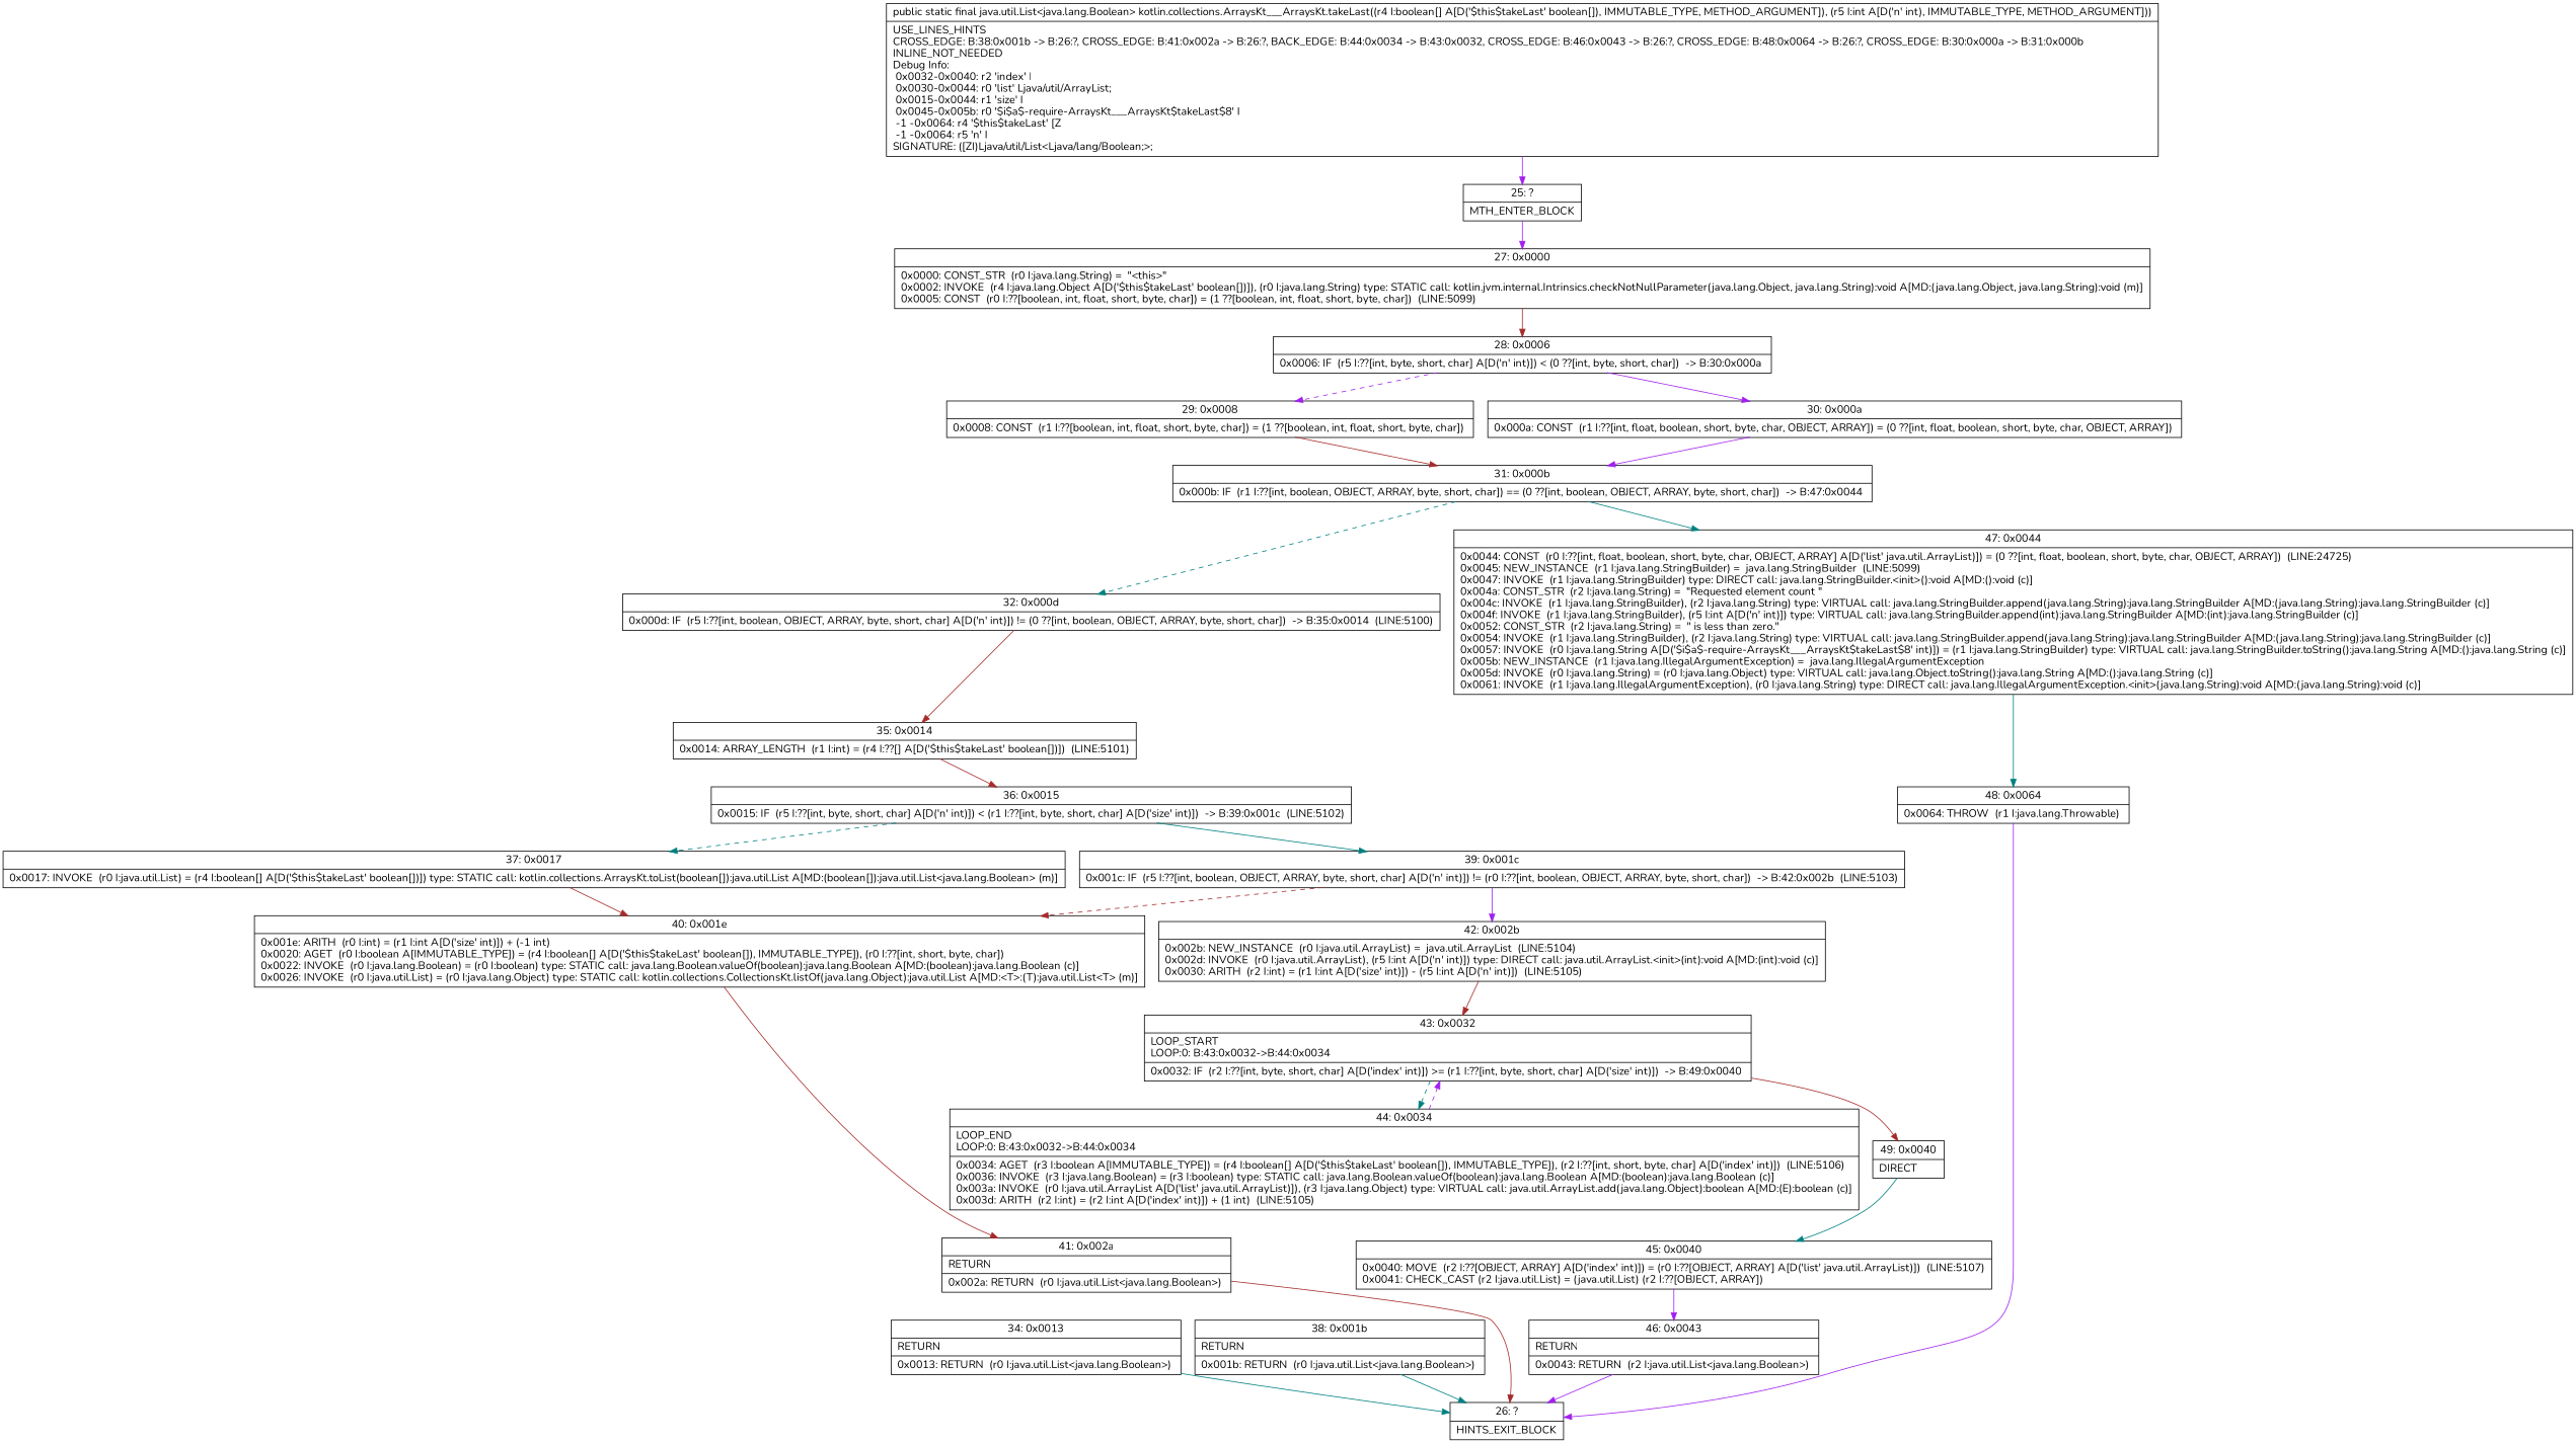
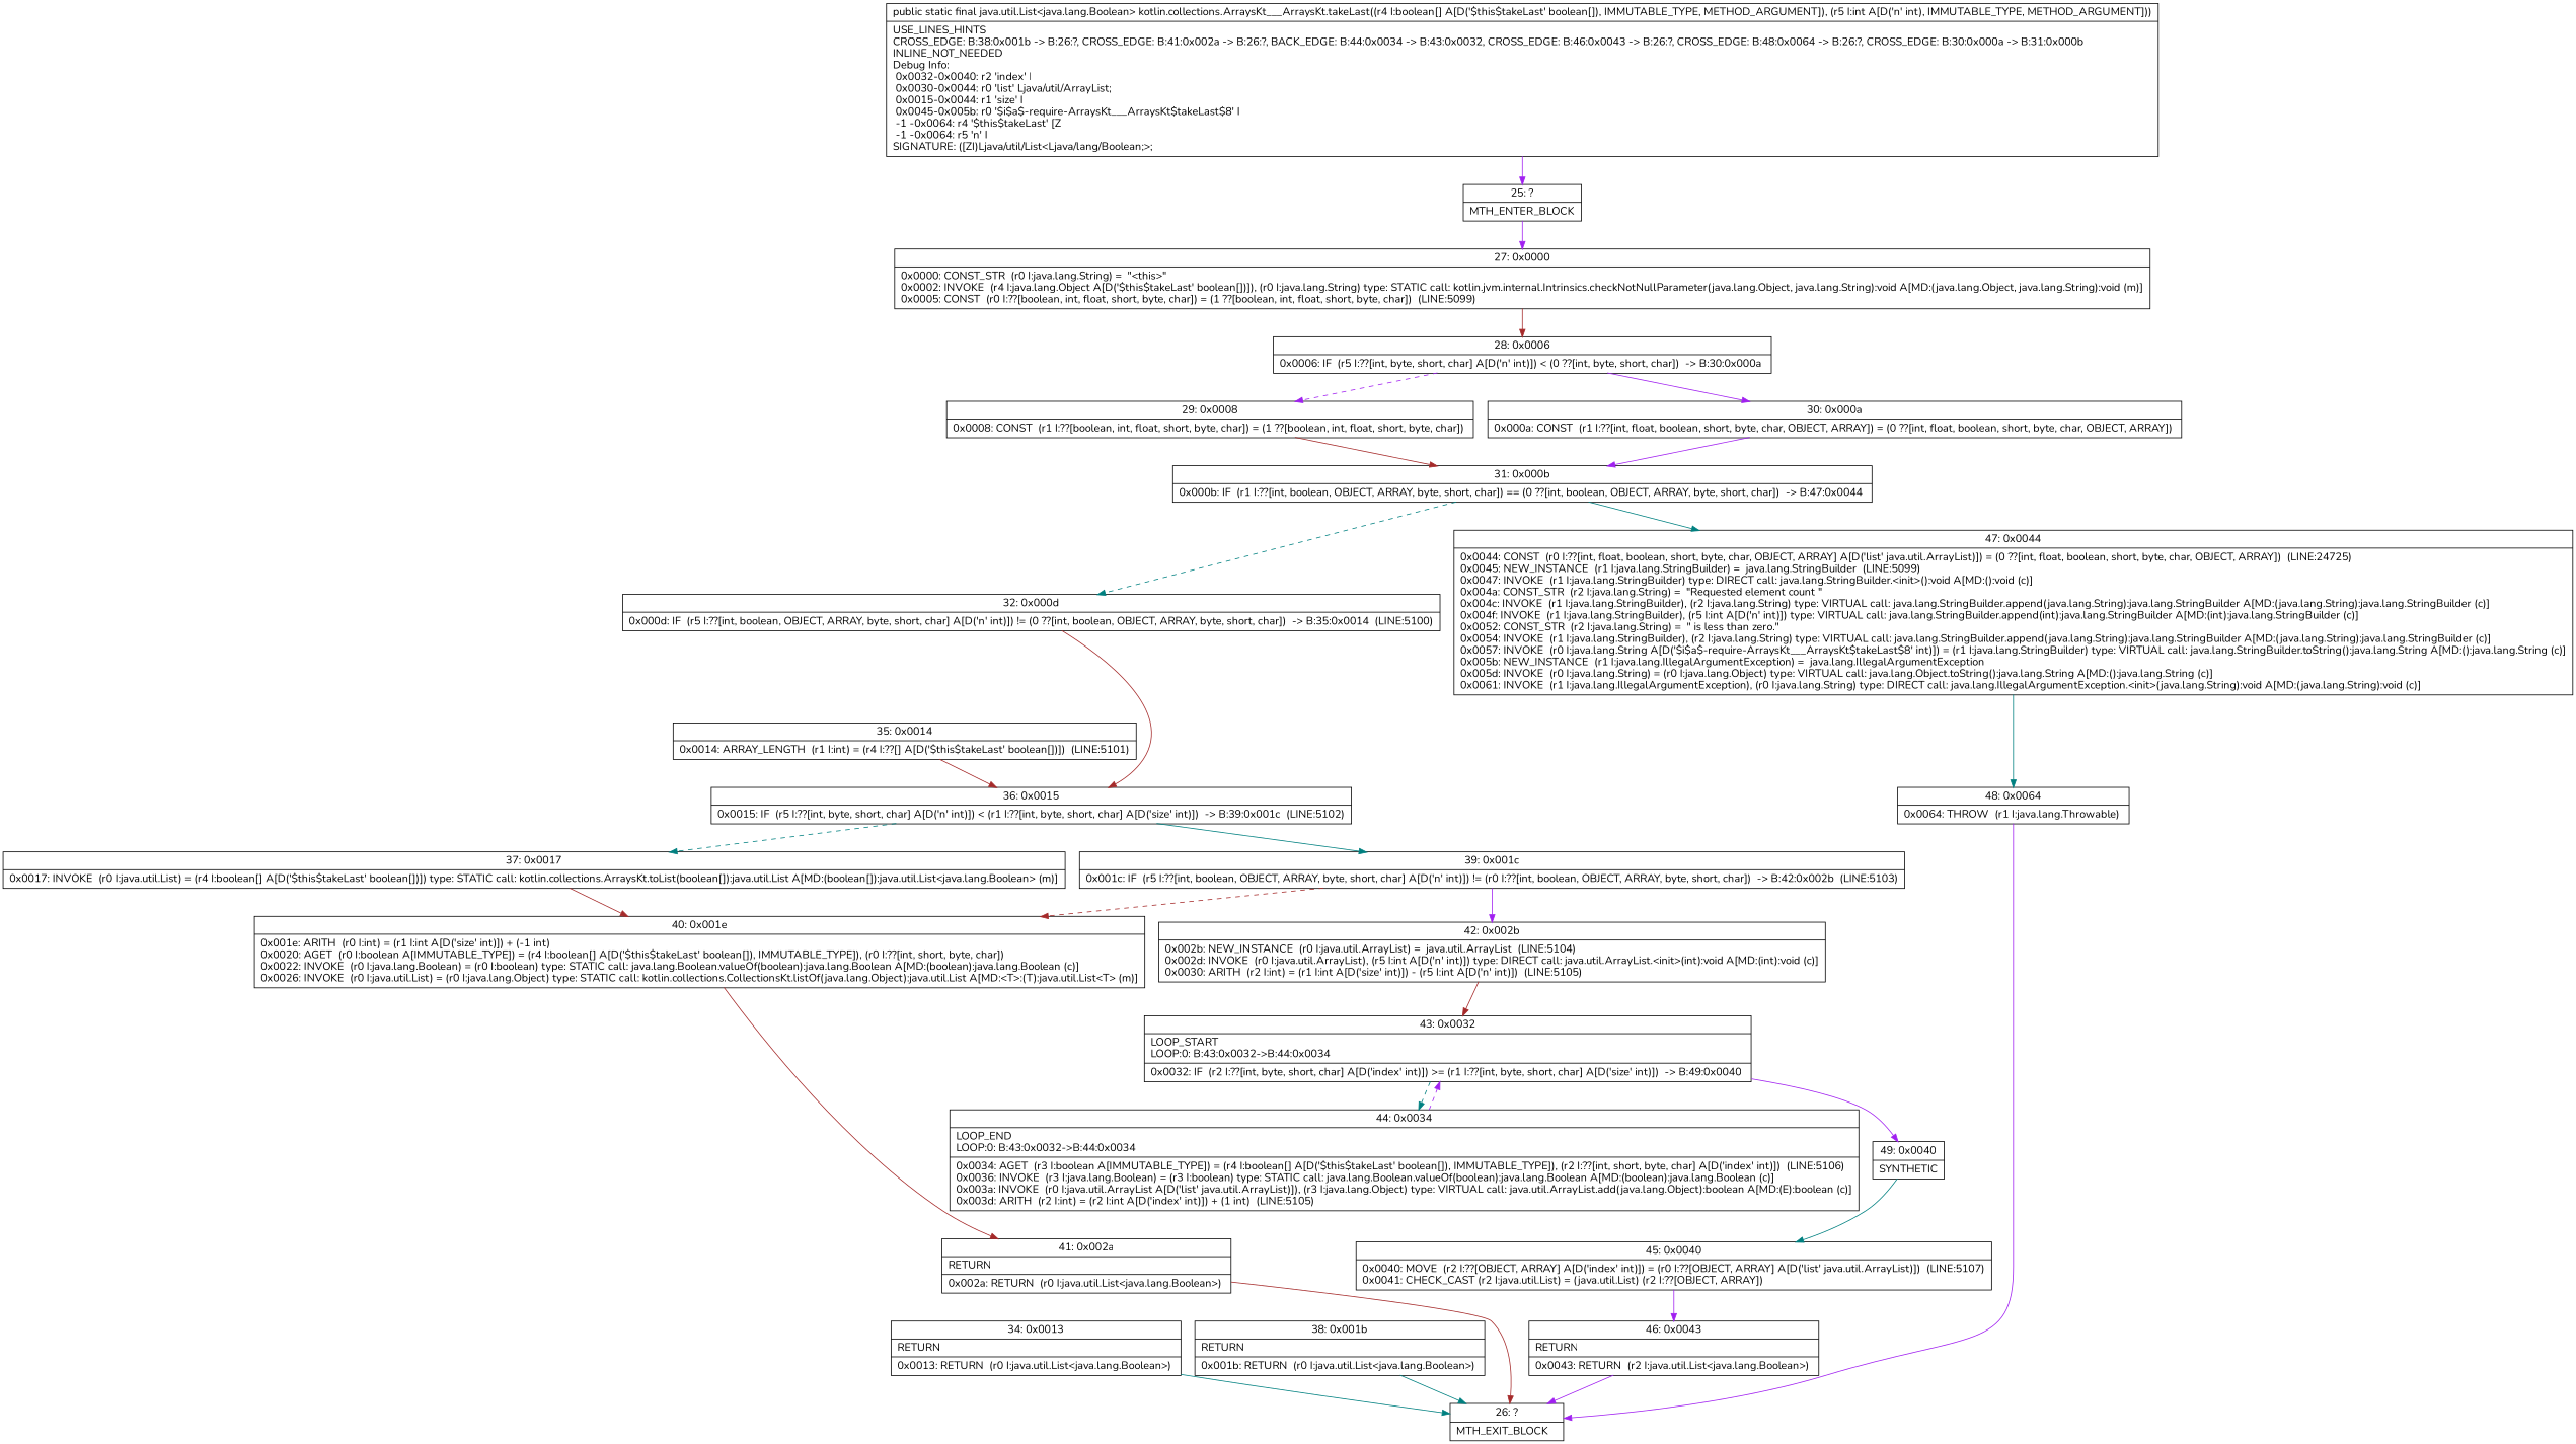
  digraph {
    fontname=Nunito
    node [fontname=Nunito shape=record]
    edge [color=purple fontname=Nunito]
    n1 [label="{25\:\ ?|MTH_ENTER_BLOCK\l}"]
    n2 [label="{27\:\ 0x0000|0x0000: CONST_STR  (r0 I:java.lang.String) =  \"\<this\>\" \l0x0002: INVOKE  (r4 I:java.lang.Object A[D('$this$takeLast' boolean[])]), (r0 I:java.lang.String) type: STATIC call: kotlin.jvm.internal.Intrinsics.checkNotNullParameter(java.lang.Object, java.lang.String):void A[MD:(java.lang.Object, java.lang.String):void (m)]\l0x0005: CONST  (r0 I:??[boolean, int, float, short, byte, char]) = (1 ??[boolean, int, float, short, byte, char])  (LINE:5099)\l}"]
    n3 [label="{28\:\ 0x0006|0x0006: IF  (r5 I:??[int, byte, short, char] A[D('n' int)]) \< (0 ??[int, byte, short, char])  \-\> B:30:0x000a \l}"]
    n4 [label="{29\:\ 0x0008|0x0008: CONST  (r1 I:??[boolean, int, float, short, byte, char]) = (1 ??[boolean, int, float, short, byte, char]) \l}"]
    n5 [label="{30\:\ 0x000a|0x000a: CONST  (r1 I:??[int, float, boolean, short, byte, char, OBJECT, ARRAY]) = (0 ??[int, float, boolean, short, byte, char, OBJECT, ARRAY]) \l}"]
    n6 [label="{31\:\ 0x000b|0x000b: IF  (r1 I:??[int, boolean, OBJECT, ARRAY, byte, short, char]) == (0 ??[int, boolean, OBJECT, ARRAY, byte, short, char])  \-\> B:47:0x0044 \l}"]
    n7 [label="{32\:\ 0x000d|0x000d: IF  (r5 I:??[int, boolean, OBJECT, ARRAY, byte, short, char] A[D('n' int)]) != (0 ??[int, boolean, OBJECT, ARRAY, byte, short, char])  \-\> B:35:0x0014  (LINE:5100)\l}"]
    n8 [label="{47\:\ 0x0044|0x0044: CONST  (r0 I:??[int, float, boolean, short, byte, char, OBJECT, ARRAY] A[D('list' java.util.ArrayList)]) = (0 ??[int, float, boolean, short, byte, char, OBJECT, ARRAY])  (LINE:24725)\l0x0045: NEW_INSTANCE  (r1 I:java.lang.StringBuilder) =  java.lang.StringBuilder  (LINE:5099)\l0x0047: INVOKE  (r1 I:java.lang.StringBuilder) type: DIRECT call: java.lang.StringBuilder.\<init\>():void A[MD:():void (c)]\l0x004a: CONST_STR  (r2 I:java.lang.String) =  \"Requested element count \" \l0x004c: INVOKE  (r1 I:java.lang.StringBuilder), (r2 I:java.lang.String) type: VIRTUAL call: java.lang.StringBuilder.append(java.lang.String):java.lang.StringBuilder A[MD:(java.lang.String):java.lang.StringBuilder (c)]\l0x004f: INVOKE  (r1 I:java.lang.StringBuilder), (r5 I:int A[D('n' int)]) type: VIRTUAL call: java.lang.StringBuilder.append(int):java.lang.StringBuilder A[MD:(int):java.lang.StringBuilder (c)]\l0x0052: CONST_STR  (r2 I:java.lang.String) =  \" is less than zero.\" \l0x0054: INVOKE  (r1 I:java.lang.StringBuilder), (r2 I:java.lang.String) type: VIRTUAL call: java.lang.StringBuilder.append(java.lang.String):java.lang.StringBuilder A[MD:(java.lang.String):java.lang.StringBuilder (c)]\l0x0057: INVOKE  (r0 I:java.lang.String A[D('$i$a$\-require\-ArraysKt___ArraysKt$takeLast$8' int)]) = (r1 I:java.lang.StringBuilder) type: VIRTUAL call: java.lang.StringBuilder.toString():java.lang.String A[MD:():java.lang.String (c)]\l0x005b: NEW_INSTANCE  (r1 I:java.lang.IllegalArgumentException) =  java.lang.IllegalArgumentException \l0x005d: INVOKE  (r0 I:java.lang.String) = (r0 I:java.lang.Object) type: VIRTUAL call: java.lang.Object.toString():java.lang.String A[MD:():java.lang.String (c)]\l0x0061: INVOKE  (r1 I:java.lang.IllegalArgumentException), (r0 I:java.lang.String) type: DIRECT call: java.lang.IllegalArgumentException.\<init\>(java.lang.String):void A[MD:(java.lang.String):void (c)]\l}"]
    n9 [label="{35\:\ 0x0014|0x0014: ARRAY_LENGTH  (r1 I:int) = (r4 I:??[] A[D('$this$takeLast' boolean[])])  (LINE:5101)\l}"]
    n10 [label="{48\:\ 0x0064|0x0064: THROW  (r1 I:java.lang.Throwable) \l}"]
    n11 [label="{36\:\ 0x0015|0x0015: IF  (r5 I:??[int, byte, short, char] A[D('n' int)]) \< (r1 I:??[int, byte, short, char] A[D('size' int)])  \-\> B:39:0x001c  (LINE:5102)\l}"]
    n12 [label="{34\:\ 0x0013|RETURN\l|0x0013: RETURN  (r0 I:java.util.List\<java.lang.Boolean\>) \l}"]
-   n13 [label="{26\:\ ?|HINTS_EXIT_BLOCK\l}"]
+   n13 [label="{26\:\ ?|MTH_EXIT_BLOCK\l}"]
    n14 [label="{37\:\ 0x0017|0x0017: INVOKE  (r0 I:java.util.List) = (r4 I:boolean[] A[D('$this$takeLast' boolean[])]) type: STATIC call: kotlin.collections.ArraysKt.toList(boolean[]):java.util.List A[MD:(boolean[]):java.util.List\<java.lang.Boolean\> (m)]\l}"]
    n15 [label="{39\:\ 0x001c|0x001c: IF  (r5 I:??[int, boolean, OBJECT, ARRAY, byte, short, char] A[D('n' int)]) != (r0 I:??[int, boolean, OBJECT, ARRAY, byte, short, char])  \-\> B:42:0x002b  (LINE:5103)\l}"]
    n16 [label="{40\:\ 0x001e|0x001e: ARITH  (r0 I:int) = (r1 I:int A[D('size' int)]) + (\-1 int) \l0x0020: AGET  (r0 I:boolean A[IMMUTABLE_TYPE]) = (r4 I:boolean[] A[D('$this$takeLast' boolean[]), IMMUTABLE_TYPE]), (r0 I:??[int, short, byte, char]) \l0x0022: INVOKE  (r0 I:java.lang.Boolean) = (r0 I:boolean) type: STATIC call: java.lang.Boolean.valueOf(boolean):java.lang.Boolean A[MD:(boolean):java.lang.Boolean (c)]\l0x0026: INVOKE  (r0 I:java.util.List) = (r0 I:java.lang.Object) type: STATIC call: kotlin.collections.CollectionsKt.listOf(java.lang.Object):java.util.List A[MD:\<T\>:(T):java.util.List\<T\> (m)]\l}"]
    n17 [label="{42\:\ 0x002b|0x002b: NEW_INSTANCE  (r0 I:java.util.ArrayList) =  java.util.ArrayList  (LINE:5104)\l0x002d: INVOKE  (r0 I:java.util.ArrayList), (r5 I:int A[D('n' int)]) type: DIRECT call: java.util.ArrayList.\<init\>(int):void A[MD:(int):void (c)]\l0x0030: ARITH  (r2 I:int) = (r1 I:int A[D('size' int)]) \- (r5 I:int A[D('n' int)])  (LINE:5105)\l}"]
    n18 [label="{38\:\ 0x001b|RETURN\l|0x001b: RETURN  (r0 I:java.util.List\<java.lang.Boolean\>) \l}"]
    n19 [label="{41\:\ 0x002a|RETURN\l|0x002a: RETURN  (r0 I:java.util.List\<java.lang.Boolean\>) \l}"]
    n20 [label="{43\:\ 0x0032|LOOP_START\lLOOP:0: B:43:0x0032\-\>B:44:0x0034\l|0x0032: IF  (r2 I:??[int, byte, short, char] A[D('index' int)]) \>= (r1 I:??[int, byte, short, char] A[D('size' int)])  \-\> B:49:0x0040 \l}"]
    n21 [label="{44\:\ 0x0034|LOOP_END\lLOOP:0: B:43:0x0032\-\>B:44:0x0034\l|0x0034: AGET  (r3 I:boolean A[IMMUTABLE_TYPE]) = (r4 I:boolean[] A[D('$this$takeLast' boolean[]), IMMUTABLE_TYPE]), (r2 I:??[int, short, byte, char] A[D('index' int)])  (LINE:5106)\l0x0036: INVOKE  (r3 I:java.lang.Boolean) = (r3 I:boolean) type: STATIC call: java.lang.Boolean.valueOf(boolean):java.lang.Boolean A[MD:(boolean):java.lang.Boolean (c)]\l0x003a: INVOKE  (r0 I:java.util.ArrayList A[D('list' java.util.ArrayList)]), (r3 I:java.lang.Object) type: VIRTUAL call: java.util.ArrayList.add(java.lang.Object):boolean A[MD:(E):boolean (c)]\l0x003d: ARITH  (r2 I:int) = (r2 I:int A[D('index' int)]) + (1 int)  (LINE:5105)\l}"]
-   n22 [label="{49\:\ 0x0040|DIRECT\l}"]
+   n22 [label="{49\:\ 0x0040|SYNTHETIC\l}"]
    n23 [label="{45\:\ 0x0040|0x0040: MOVE  (r2 I:??[OBJECT, ARRAY] A[D('index' int)]) = (r0 I:??[OBJECT, ARRAY] A[D('list' java.util.ArrayList)])  (LINE:5107)\l0x0041: CHECK_CAST (r2 I:java.util.List) = (java.util.List) (r2 I:??[OBJECT, ARRAY]) \l}"]
    n24 [label="{46\:\ 0x0043|RETURN\l|0x0043: RETURN  (r2 I:java.util.List\<java.lang.Boolean\>) \l}"]
    n25 [label="{public static final java.util.List\<java.lang.Boolean\> kotlin.collections.ArraysKt___ArraysKt.takeLast((r4 I:boolean[] A[D('$this$takeLast' boolean[]), IMMUTABLE_TYPE, METHOD_ARGUMENT]), (r5 I:int A[D('n' int), IMMUTABLE_TYPE, METHOD_ARGUMENT]))  | USE_LINES_HINTS\lCROSS_EDGE: B:38:0x001b \-\> B:26:?, CROSS_EDGE: B:41:0x002a \-\> B:26:?, BACK_EDGE: B:44:0x0034 \-\> B:43:0x0032, CROSS_EDGE: B:46:0x0043 \-\> B:26:?, CROSS_EDGE: B:48:0x0064 \-\> B:26:?, CROSS_EDGE: B:30:0x000a \-\> B:31:0x000b\lINLINE_NOT_NEEDED\lDebug Info:\l  0x0032\-0x0040: r2 'index' I\l  0x0030\-0x0044: r0 'list' Ljava\/util\/ArrayList;\l  0x0015\-0x0044: r1 'size' I\l  0x0045\-0x005b: r0 '$i$a$\-require\-ArraysKt___ArraysKt$takeLast$8' I\l  \-1 \-0x0064: r4 '$this$takeLast' [Z\l  \-1 \-0x0064: r5 'n' I\lSIGNATURE: ([ZI)Ljava\/util\/List\<Ljava\/lang\/Boolean;\>;\l}"]
    n1 -> n2
    n2 -> n3 [color=brown]
    n3 -> n4 [style=dashed]
    n3 -> n5
    n4 -> n6 [color=brown]
    n5 -> n6
    n6 -> n7 [color=teal style=dashed]
    n6 -> n8 [color=teal]
-   n7 -> n9 [color=brown]
+   n7 -> n11 [color=brown]
    n8 -> n10 [color=teal]
    n9 -> n11 [color=brown]
    n10 -> n13
    n11 -> n14 [color=teal style=dashed]
    n11 -> n15 [color=teal]
    n12 -> n13 [color=teal]
    n14 -> n16 [color=brown]
    n15 -> n16 [color=brown style=dashed]
    n15 -> n17
    n16 -> n19 [color=brown]
    n17 -> n20 [color=brown]
    n18 -> n13 [color=teal]
    n19 -> n13 [color=brown]
    n20 -> n21 [color=teal style=dashed]
-   n20 -> n22 [color=brown]
+   n20 -> n22
    n21 -> n20 [style=dashed]
    n22 -> n23 [color=teal]
    n23 -> n24
    n24 -> n13
    n25 -> n1
  }
